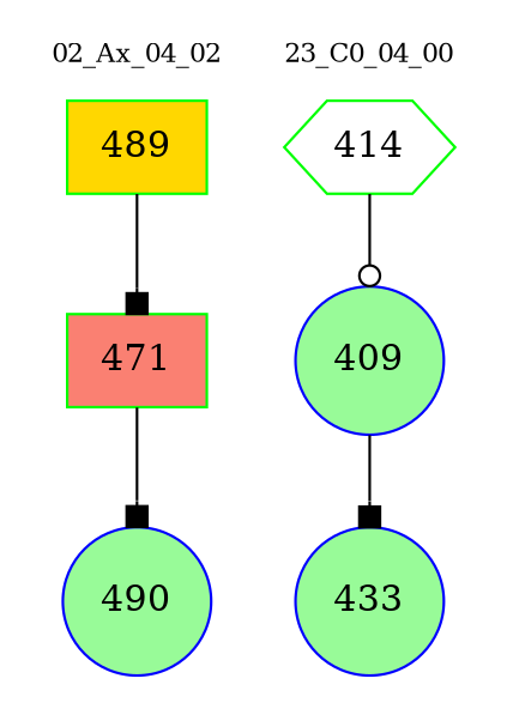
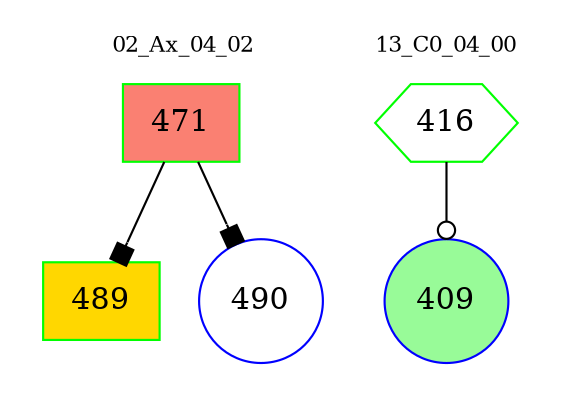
  digraph {
    fontname="DejaVu Serif"
    node [color=green fillcolor=white fontname="DejaVu Serif" shape=circle style=filled]
    edge [arrowhead=box color=black fontname="DejaVu Serif"]
    n1 [fillcolor=gold label=489 shape=box]
    n2 [fillcolor=salmon label=471 shape=box]
-   n3 [color=blue fillcolor=palegreen label=490]
-   n4 [label=414 shape=hexagon]
+   n3 [color=blue label=490]
+   n4 [label=416 shape=hexagon]
    n5 [color=blue fillcolor=palegreen label=409]
-   n6 [color=blue fillcolor=palegreen label=433]
    subgraph cluster_1 {
      color=white
      fontsize=10
      label="02_Ax_04_02"
      n1
      n2
      n3
    }
    subgraph cluster_2 {
      color=white
      fontsize=10
-     label="23_C0_04_00"
+     label="13_C0_04_00"
      n4
      n5
-     n6
    }
-   n1 -> n2
+   n2 -> n1
    n2 -> n3
    n4 -> n5 [arrowhead=odot]
-   n5 -> n6
  }
